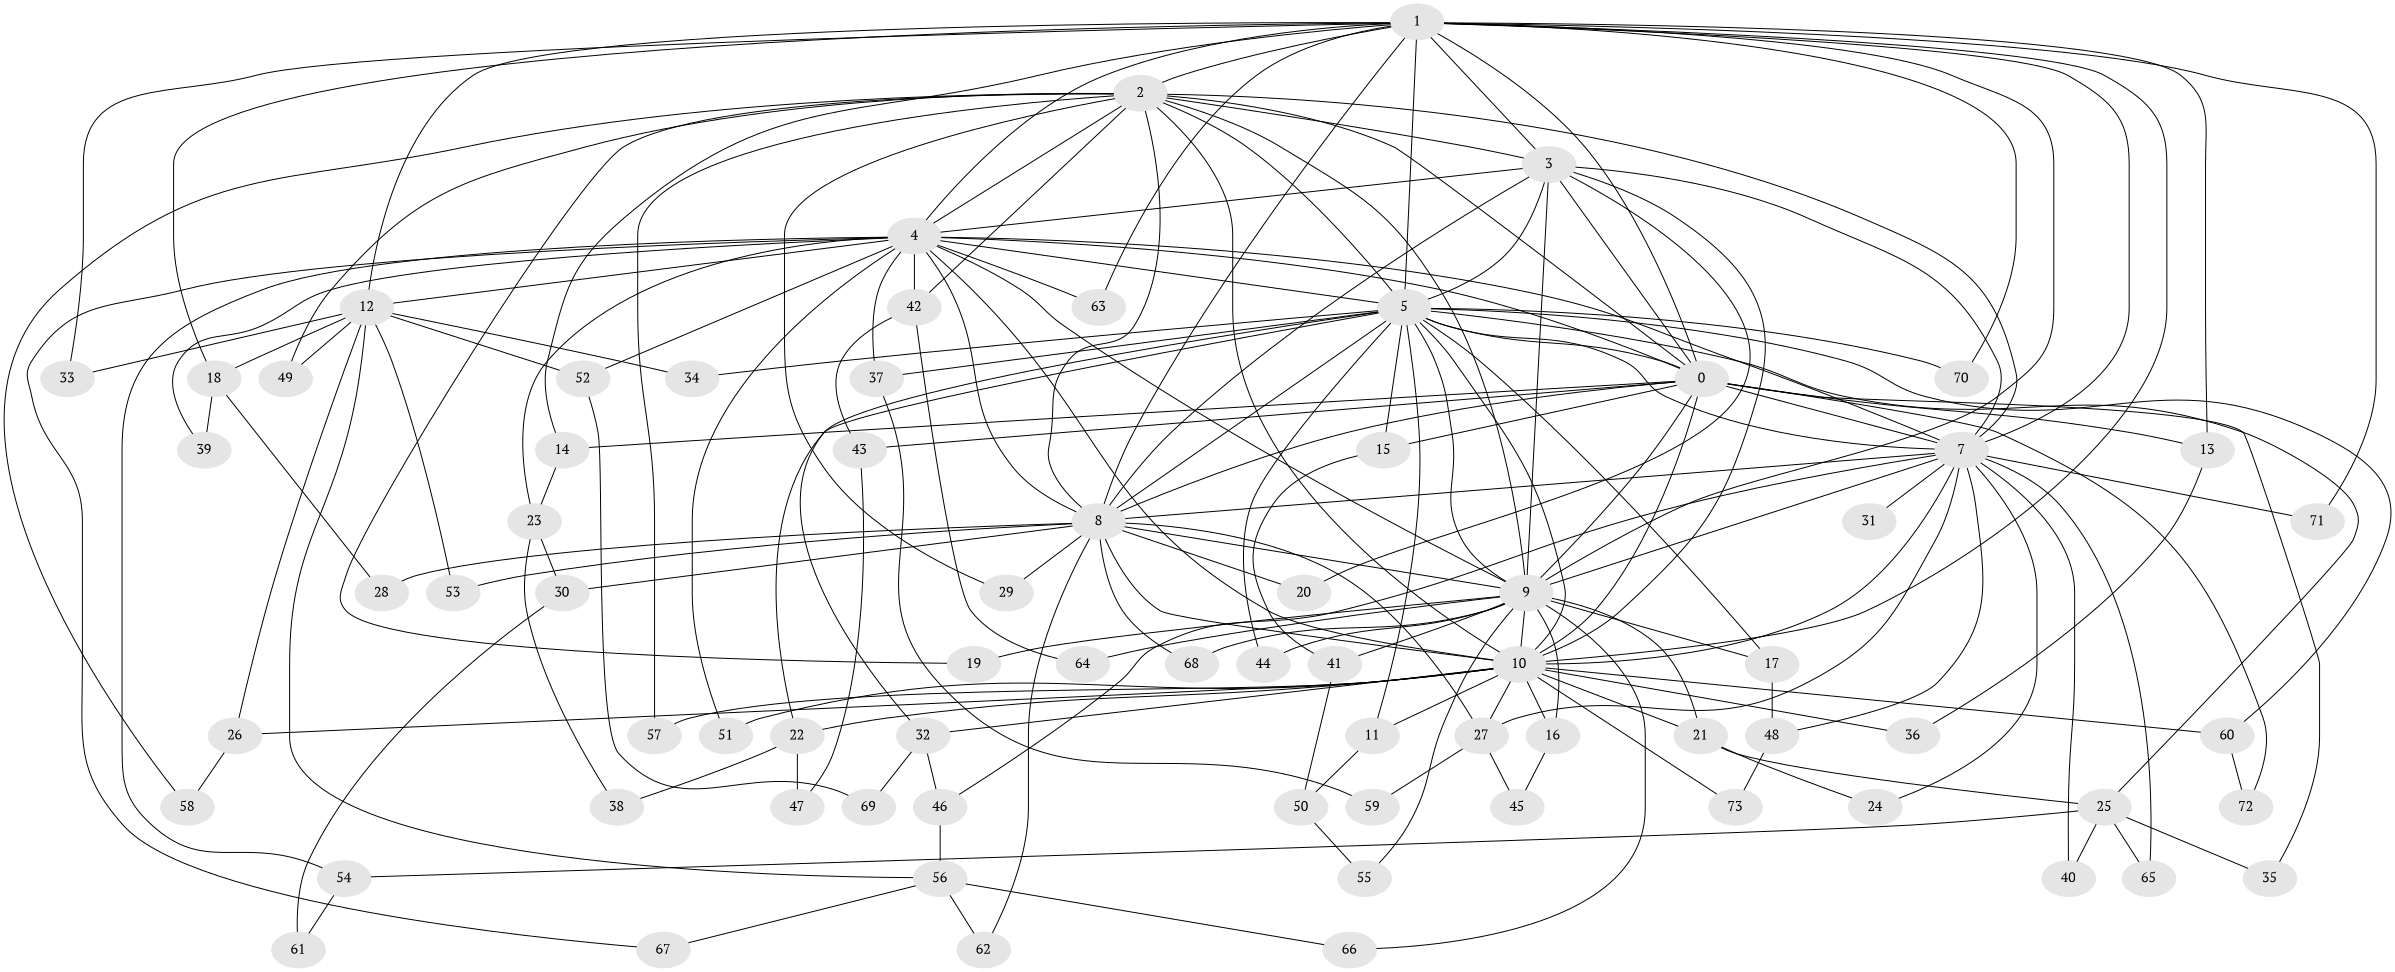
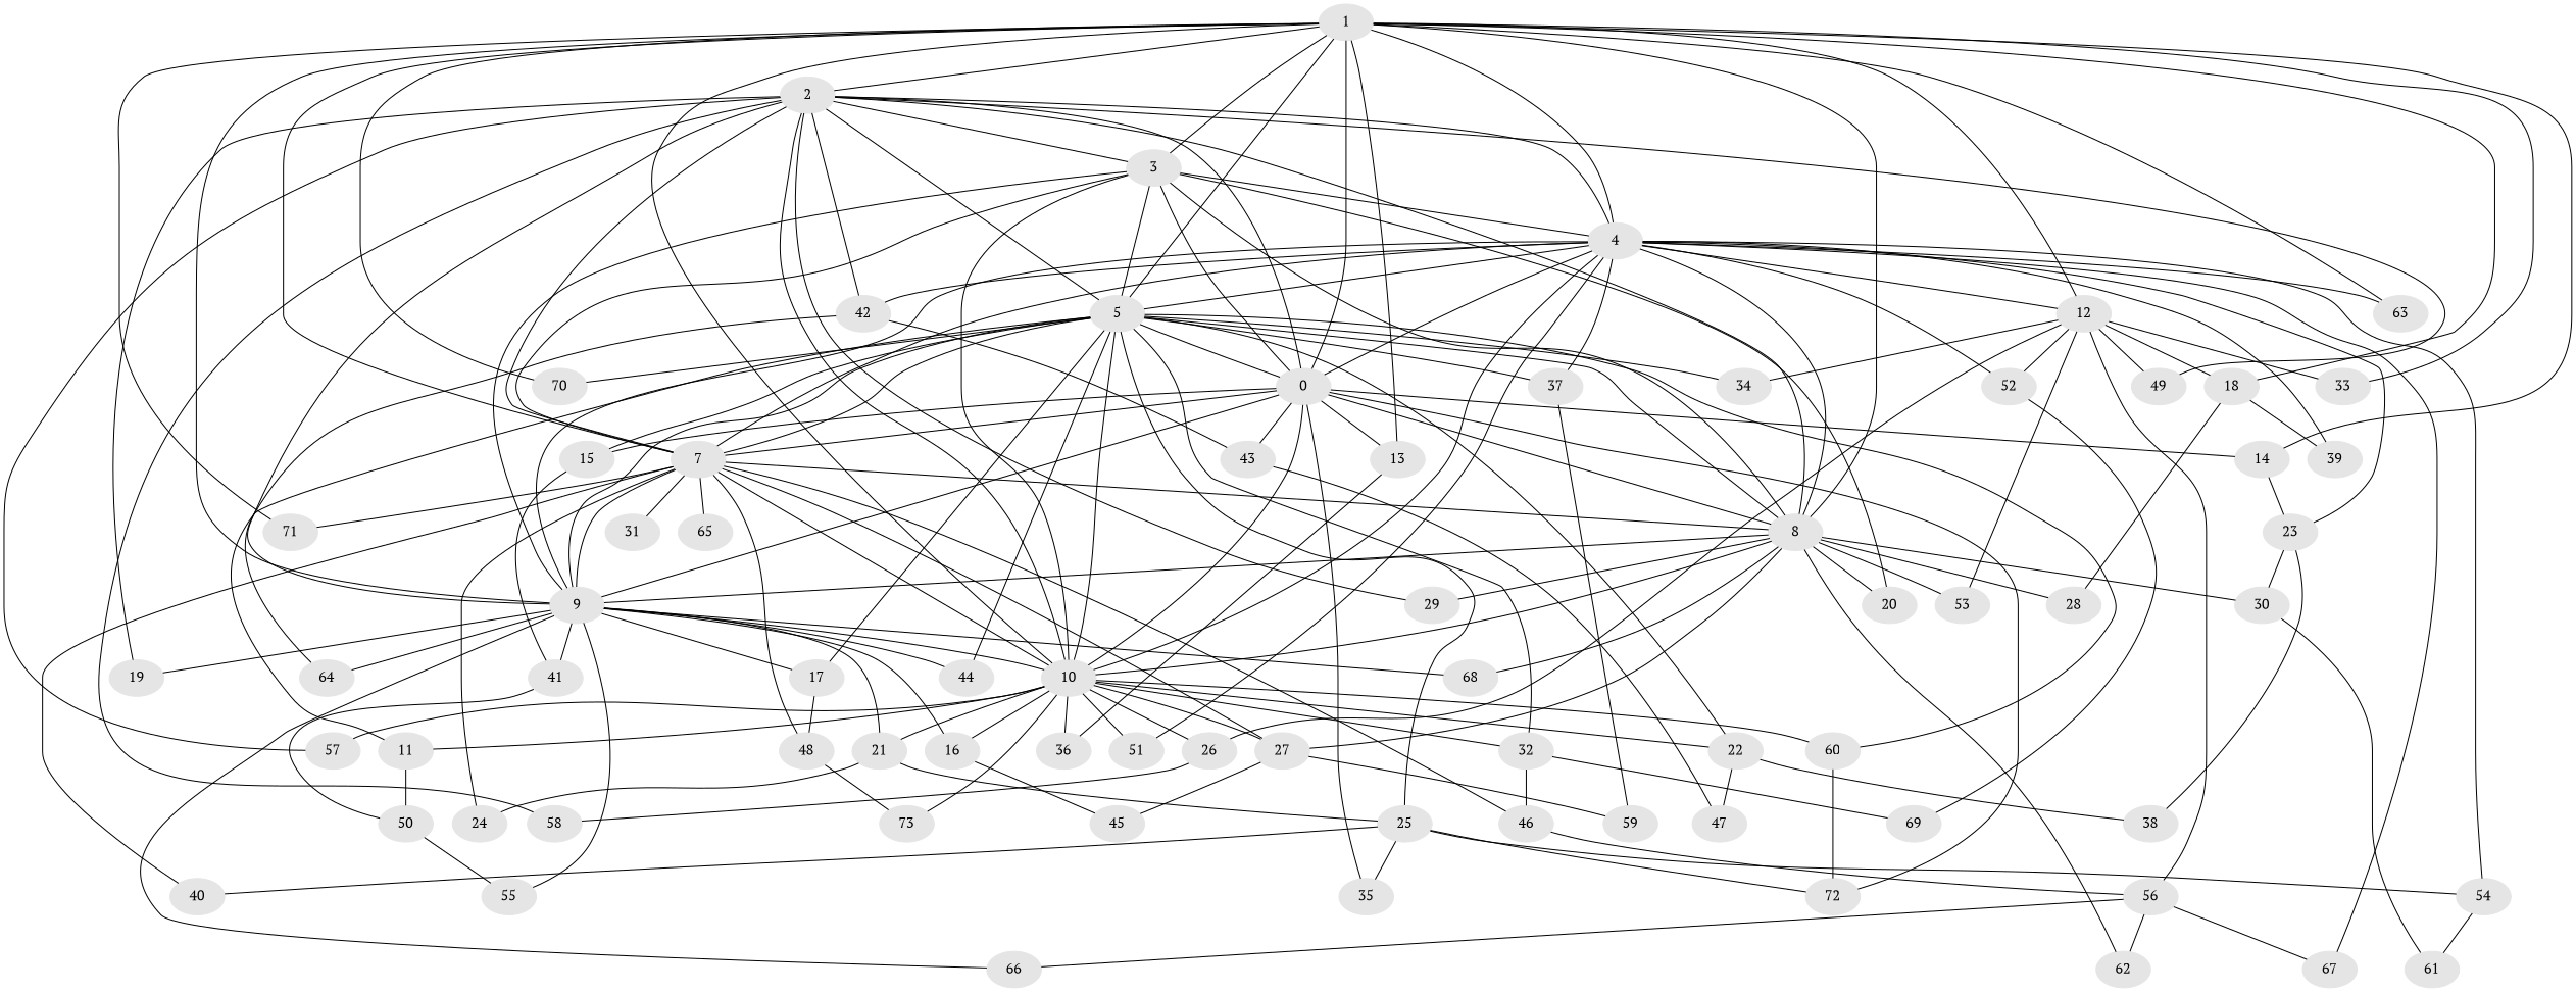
  graph {
    fontname="PT Serif"
    node [color=gray90 fontname="PT Serif" style=filled]
    edge [fontname="PT Serif"]
    1
    2
    3
    4
    5
    n6 [label=0]
    7
    8
    9
    10
    12
    13
    14
    18
    33
    63
    70
    71
    19
    29
    42
    49
    57
    58
    20
    23
    37
    39
    51
    52
    54
    67
    11
    15
    17
    22
    25
    32
    34
    44
    60
    35
    43
    72
    24
    27
    31
    40
    46
    48
    65
    28
    30
    53
    62
    68
    16
    21
    41
    55
    64
    66
    26
    36
    73
    56
    38
    59
    69
    61
    50
    47
    45
    1 -- 2
    1 -- 3
    1 -- 4
    1 -- 5
    1 -- n6
    1 -- 7
    1 -- 8
    1 -- 9
    1 -- 10
    1 -- 12
    1 -- 13
    1 -- 14
    1 -- 18
    1 -- 33
    1 -- 63
    1 -- 70
    1 -- 71
    2 -- 3
    2 -- 4
    2 -- 5
    2 -- n6
    2 -- 7
    2 -- 8
    2 -- 9
    2 -- 10
    2 -- 19
    2 -- 29
    2 -- 42
    2 -- 49
    2 -- 57
    2 -- 58
    3 -- 4
    3 -- 5
    3 -- n6
    3 -- 7
    3 -- 8
    3 -- 9
    3 -- 10
    3 -- 20
    4 -- 5
    4 -- n6
    4 -- 7
    4 -- 8
    4 -- 9
    4 -- 10
    4 -- 12
    4 -- 63
    4 -- 42
    4 -- 23
    4 -- 37
    4 -- 39
    4 -- 51
    4 -- 52
    4 -- 54
    4 -- 67
    5 -- n6
    5 -- 7
    5 -- 8
    5 -- 9
    5 -- 10
    5 -- 70
    5 -- 37
    5 -- 11
    5 -- 15
    5 -- 17
    5 -- 22
    5 -- 25
    5 -- 32
    5 -- 34
    5 -- 44
    5 -- 60
    n6 -- 7
    n6 -- 8
    n6 -- 9
    n6 -- 10
    n6 -- 13
    n6 -- 14
    n6 -- 15
    n6 -- 35
    n6 -- 43
    n6 -- 72
    7 -- 8
    7 -- 9
    7 -- 10
    7 -- 71
    7 -- 24
    7 -- 27
    7 -- 31
    7 -- 40
    7 -- 46
    7 -- 48
    7 -- 65
    8 -- 9
    8 -- 10
    8 -- 29
    8 -- 20
    8 -- 27
    8 -- 28
    8 -- 30
    8 -- 53
    8 -- 62
    8 -- 68
    9 -- 10
    9 -- 19
    9 -- 17
    9 -- 44
    9 -- 68
    9 -- 16
    9 -- 21
    9 -- 41
    9 -- 55
    9 -- 64
    9 -- 66
    10 -- 57
    10 -- 51
    10 -- 11
    10 -- 22
    10 -- 32
    10 -- 60
    10 -- 27
    10 -- 16
    10 -- 21
    10 -- 26
    10 -- 36
    10 -- 73
    12 -- 18
    12 -- 33
    12 -- 49
    12 -- 52
    12 -- 34
    12 -- 53
    12 -- 26
    12 -- 56
    13 -- 36
    14 -- 23
    18 -- 39
    18 -- 28
    42 -- 43
    42 -- 64
    23 -- 30
    23 -- 38
    37 -- 59
    52 -- 69
    54 -- 61
    11 -- 50
    15 -- 41
    17 -- 48
    22 -- 38
    22 -- 47
    25 -- 54
    25 -- 35
    25 -- 40
-   25 -- 65
+   25 -- 72
    32 -- 46
    32 -- 69
    60 -- 72
    43 -- 47
    27 -- 59
    27 -- 45
    46 -- 56
    48 -- 73
    30 -- 61
    16 -- 45
    21 -- 25
    21 -- 24
    41 -- 50
    26 -- 58
    56 -- 67
    56 -- 62
    56 -- 66
    50 -- 55
  }
